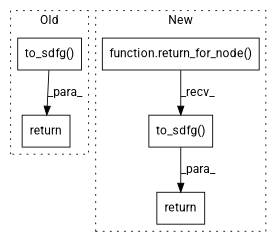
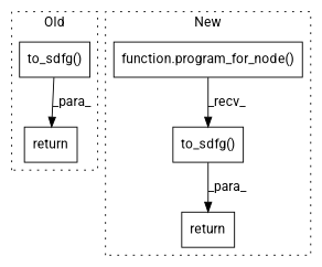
  digraph {
    fontname=Roboto
    node [a=75 l=7 shape=box fontname=Roboto]
    edge [fontname=Roboto]
    n1 [a=93 label=return s=14594]
    n2 [l=16 label="to_sdfg()" s=14601]
    n3 [l=51 label="to_sdfg()" s=2306]
    n4 [a=93 label=return s=2299]
-   n5 [l="17,1" label="function.return_for_node()" s="2306,2346"]
+   n5 [l="17,1" label="function.program_for_node()" s="2306,2346"]
    subgraph cluster_1 {
      label=Old
      style=dotted
      n1
      n2
    }
    subgraph cluster_2 {
      label=New
      style=dotted
      n3
      n4
      n5
    }
    n2 -> n1 [label=_para_]
    n3 -> n4 [label=_para_]
    n5 -> n3 [label=_recv_]
  }
